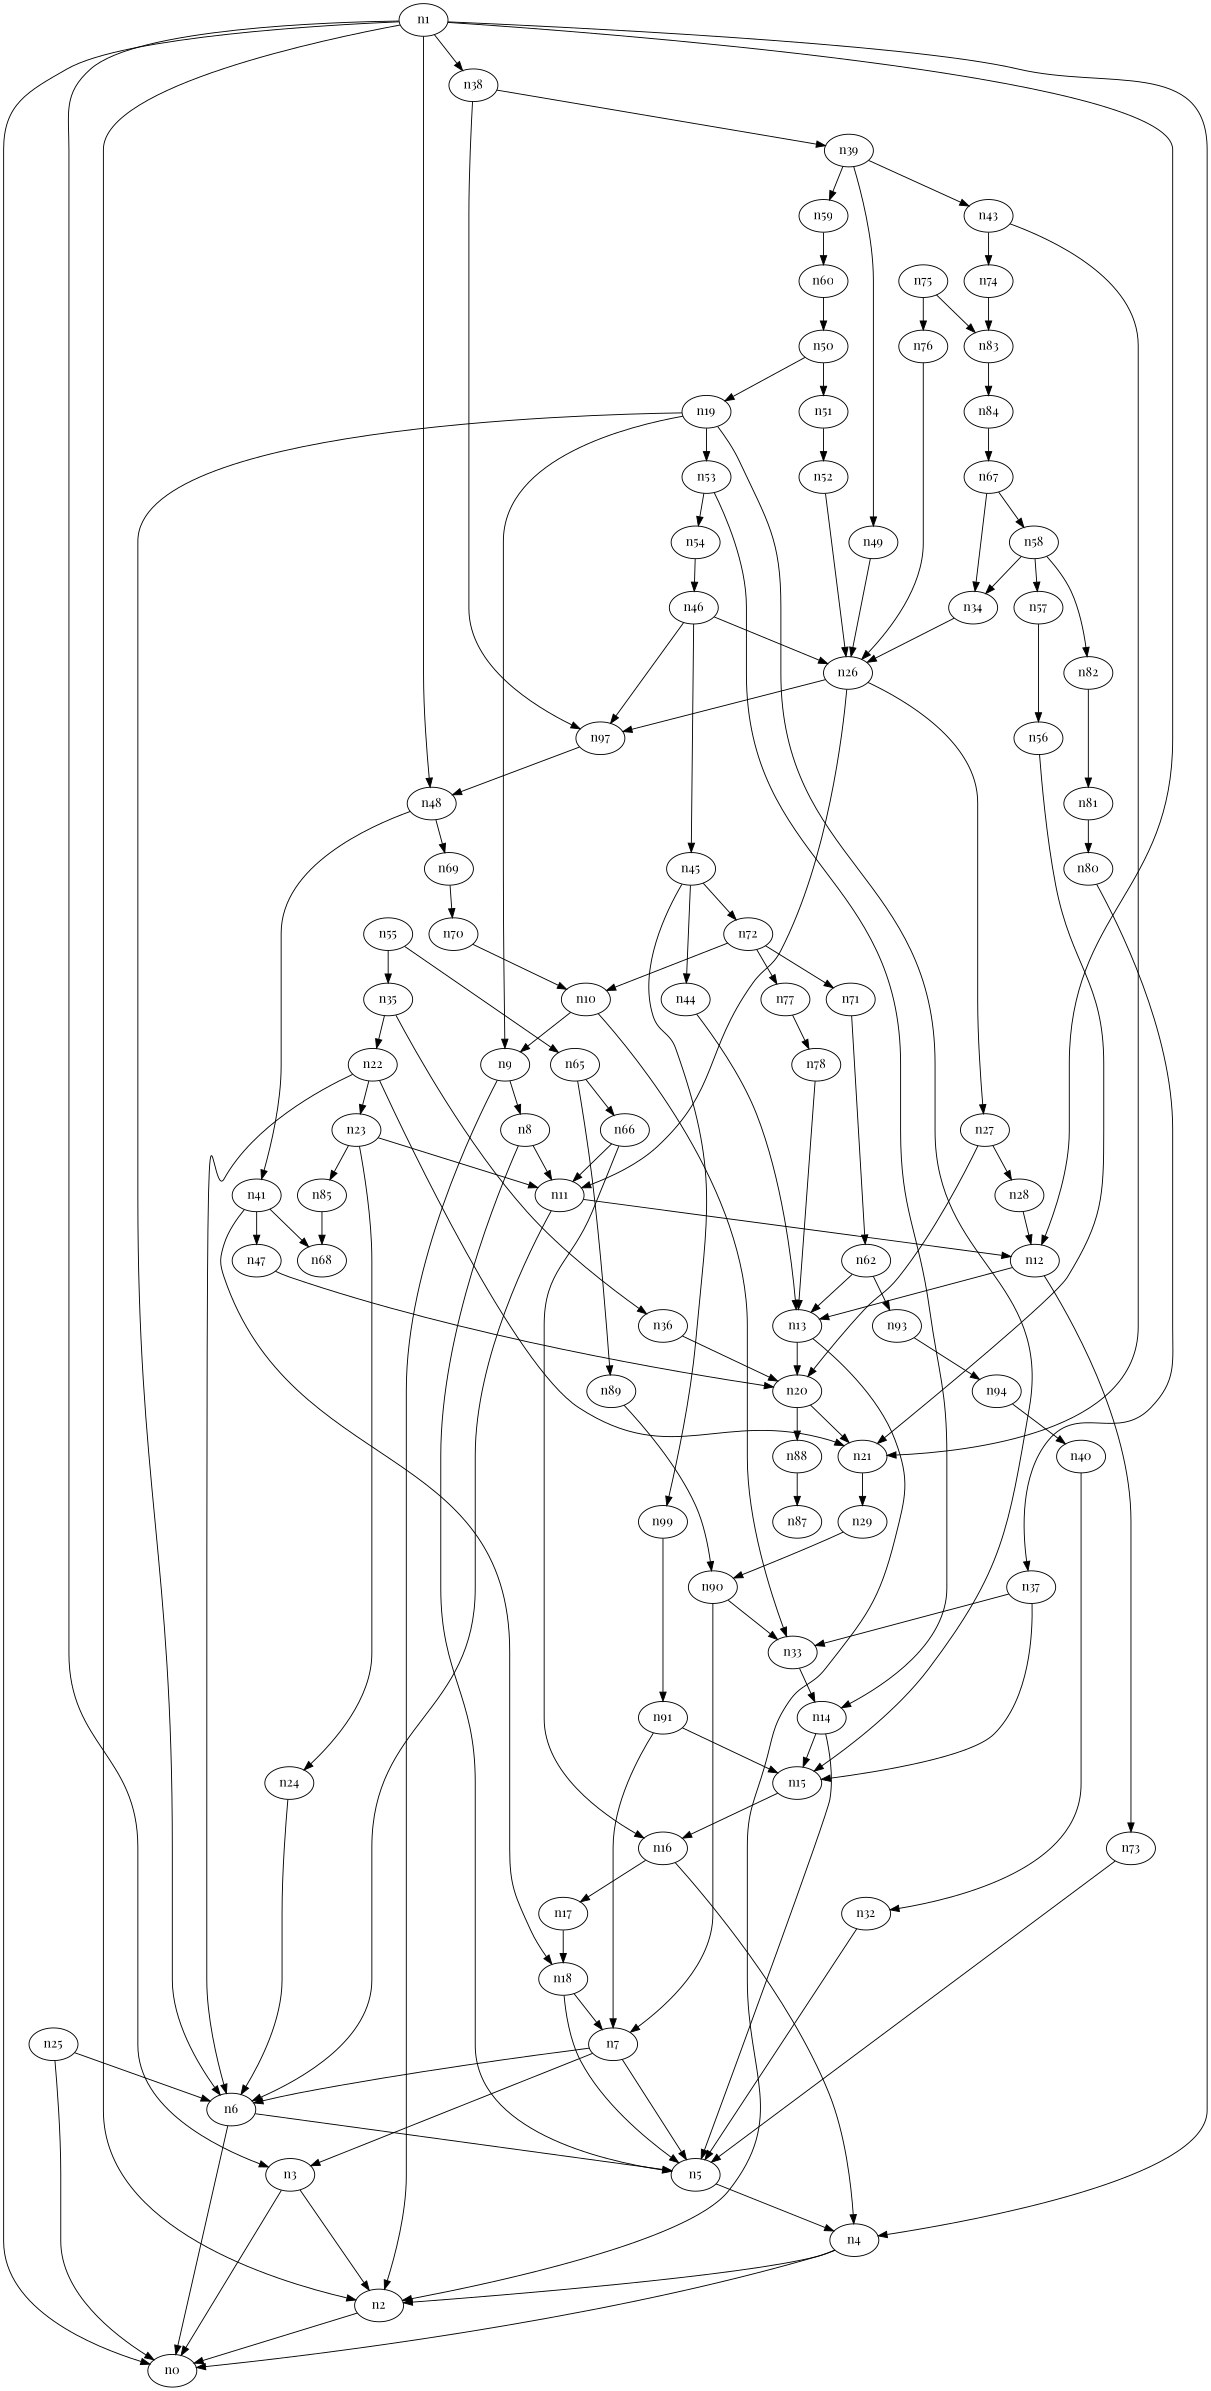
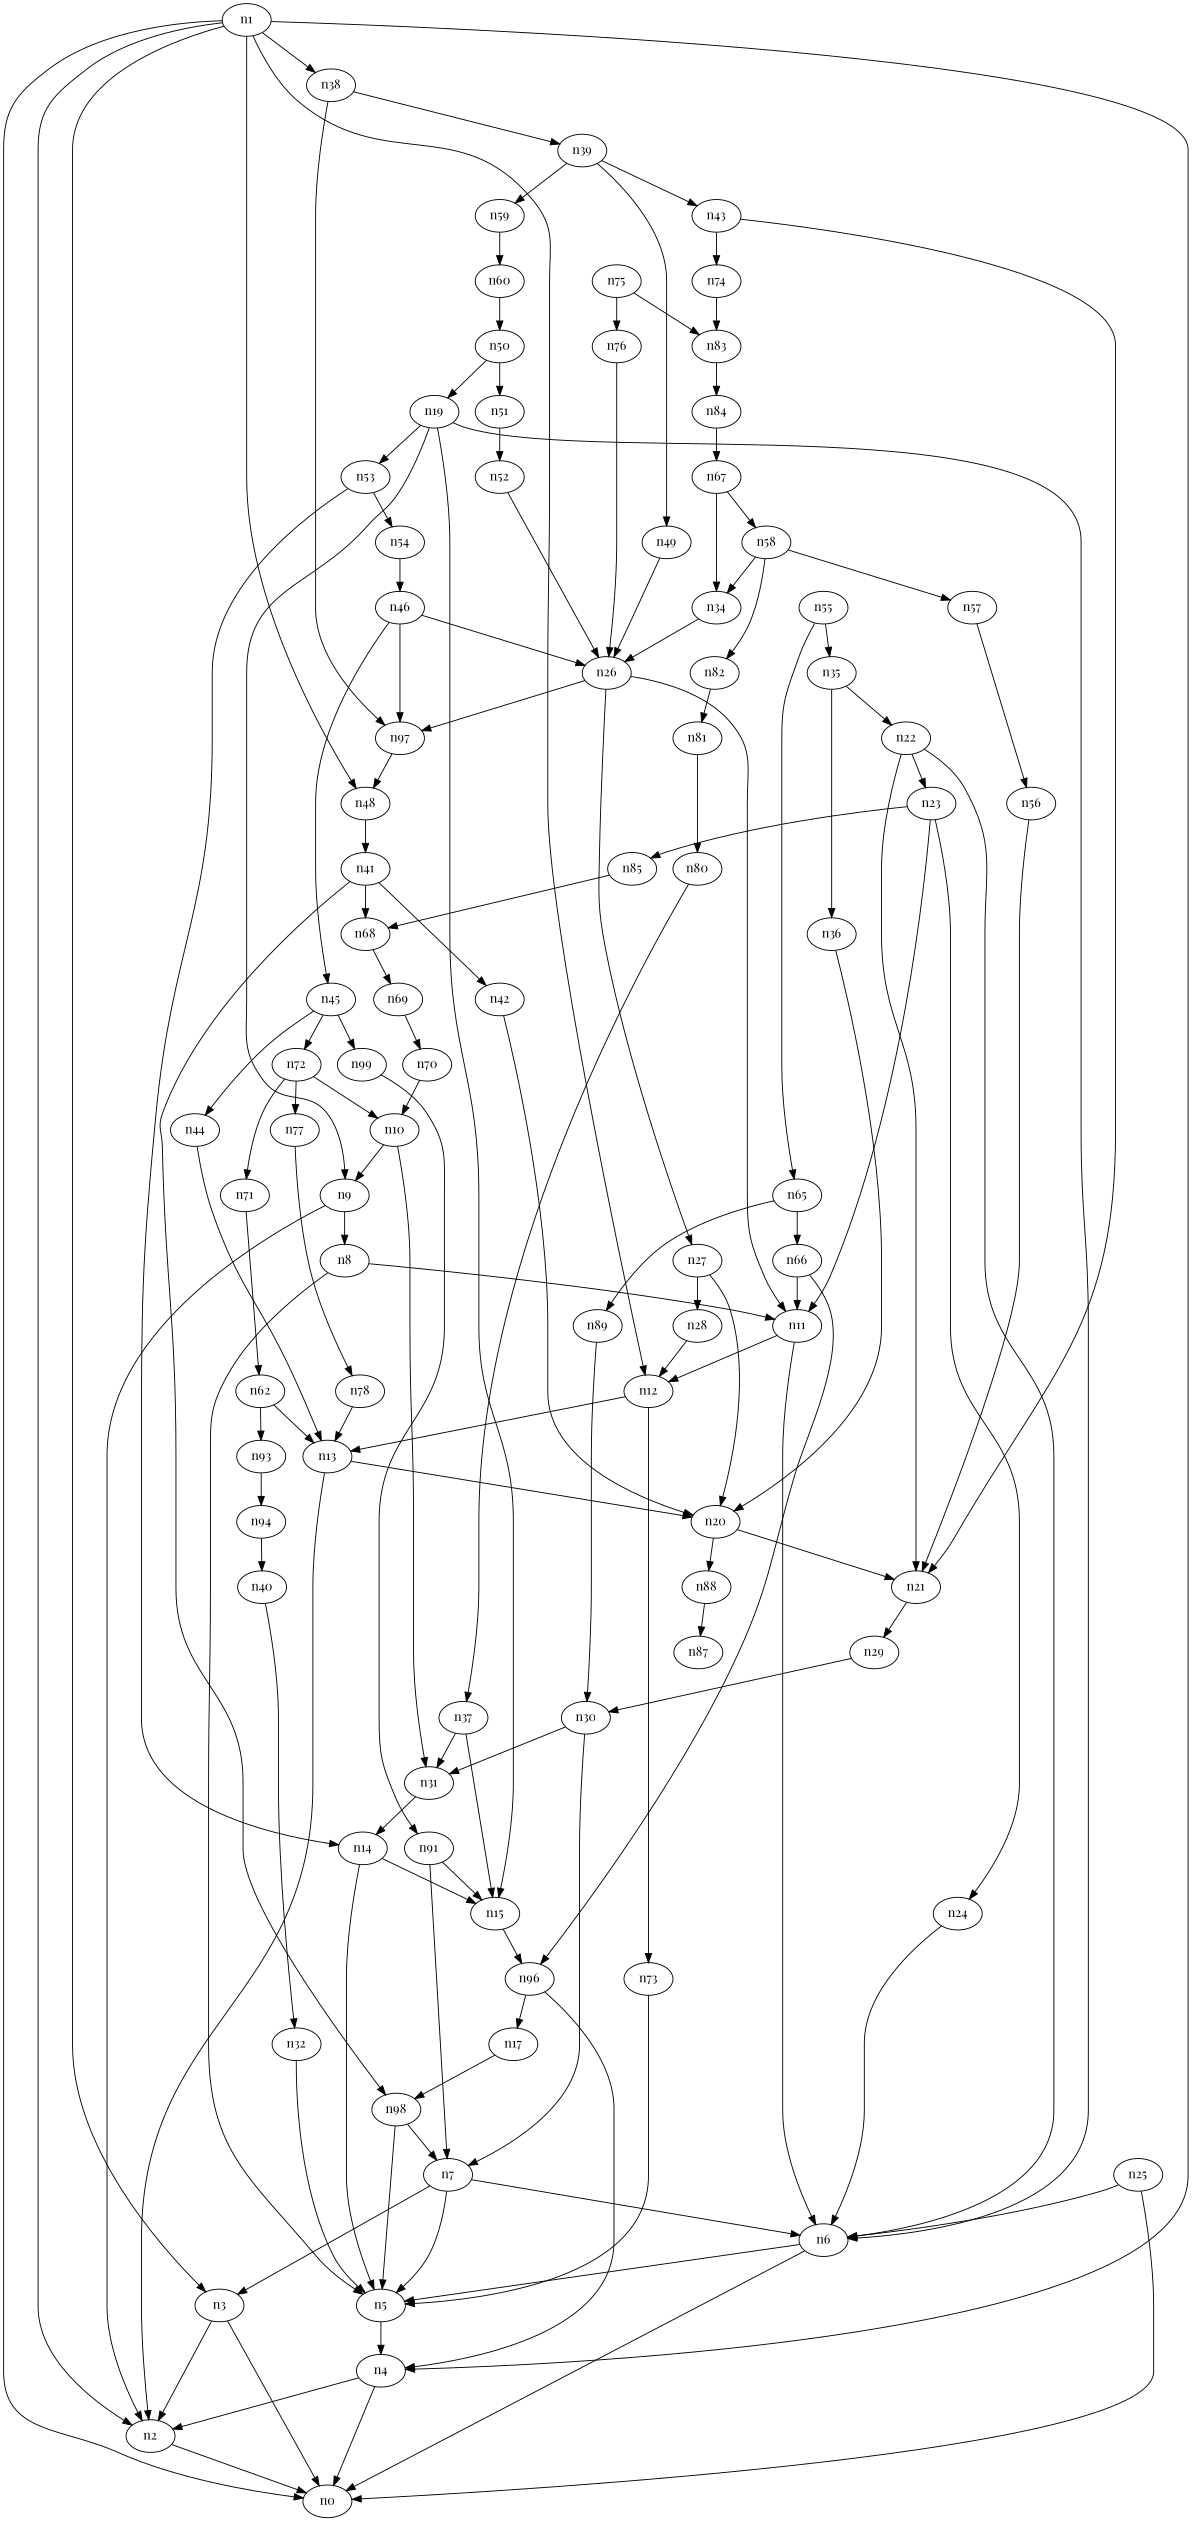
  digraph {
    fontname="Playfair Display"
    node [fontname="Playfair Display"]
    edge [fontname="Playfair Display"]
    n1
    n0
    n2
    n3
    n4
    n12
    n38
    n48
    n13
    n73
    n47 [label=n97]
    n39
    n41
    n20
    n5
    n43
    n49
    n59
-   n18
+   n18 [label=n98]
    n68
-   n42 [label=n47]
+   n42
    n6
    n7
    n8
    n11
    n9
    n10
-   n31 [label=n33]
+   n31
    n14
    n15
    n21
    n88
    n29
    n87
-   n16
+   n16 [label=n96]
    n17
    n19
    n53
    n54
    n46
    n55
    n35
    n65
-   n30 [label=n90]
+   n30
    n22
    n23
    n24
    n85
    n69
    n25
    n26
    n27
    n28
    n32
    n34
    n36
    n37
    n40
    n74
    n60
    n83
    n50
    n70
    n75
    n76
    n44
    n45
    n72
    n79 [label=n99]
    n71
    n77
    n61 [label=n91]
    n62
    n78
    n51
    n52
    n66
    n89
    n56
    n57
    n58
    n82
    n81
    n80
    n63 [label=n93]
    n64 [label=n94]
    n67
    n84
    n1 -> n0
    n1 -> n2
    n1 -> n3
    n1 -> n4
    n1 -> n12
    n1 -> n38
    n1 -> n48
    n2 -> n0
    n3 -> n0
    n3 -> n2
    n4 -> n0
    n4 -> n2
    n12 -> n13
    n12 -> n73
    n38 -> n47
    n38 -> n39
    n48 -> n41
    n13 -> n2
    n13 -> n20
    n73 -> n5
    n47 -> n48
    n39 -> n43
    n39 -> n49
    n39 -> n59
    n41 -> n18
    n41 -> n68
    n41 -> n42
    n20 -> n21
    n20 -> n88
    n5 -> n4
    n43 -> n21
    n43 -> n74
    n49 -> n26
    n59 -> n60
    n18 -> n5
    n18 -> n7
-   n48 -> n69
+   n68 -> n69
    n42 -> n20
    n6 -> n0
    n6 -> n5
    n7 -> n3
    n7 -> n5
    n7 -> n6
    n8 -> n5
    n8 -> n11
    n11 -> n12
    n11 -> n6
    n9 -> n2
    n9 -> n8
    n10 -> n9
    n10 -> n31
    n31 -> n14
    n14 -> n5
    n14 -> n15
    n15 -> n16
    n21 -> n29
    n88 -> n87
    n29 -> n30
    n16 -> n4
    n16 -> n17
    n17 -> n18
    n19 -> n6
    n19 -> n9
    n19 -> n15
    n19 -> n53
    n53 -> n14
    n53 -> n54
    n54 -> n46
    n46 -> n47
    n46 -> n26
    n46 -> n45
    n55 -> n35
    n55 -> n65
    n35 -> n22
    n35 -> n36
    n65 -> n66
    n65 -> n89
    n30 -> n7
    n30 -> n31
    n22 -> n6
    n22 -> n21
    n22 -> n23
    n23 -> n11
    n23 -> n24
    n23 -> n85
    n24 -> n6
    n85 -> n68
    n69 -> n70
    n25 -> n0
    n25 -> n6
    n26 -> n47
    n26 -> n11
    n26 -> n27
    n27 -> n20
    n27 -> n28
    n28 -> n12
    n32 -> n5
    n34 -> n26
    n36 -> n20
    n37 -> n31
    n37 -> n15
    n40 -> n32
    n74 -> n83
    n60 -> n50
    n83 -> n84
    n50 -> n19
    n50 -> n51
    n70 -> n10
    n75 -> n83
    n75 -> n76
    n76 -> n26
    n44 -> n13
    n45 -> n44
    n45 -> n72
    n45 -> n79
    n72 -> n10
    n72 -> n71
    n72 -> n77
    n79 -> n61
    n71 -> n62
    n77 -> n78
    n61 -> n7
    n61 -> n15
    n62 -> n13
    n62 -> n63
    n78 -> n13
    n51 -> n52
    n52 -> n26
    n66 -> n11
    n66 -> n16
    n89 -> n30
    n56 -> n21
    n57 -> n56
    n58 -> n34
    n58 -> n57
    n58 -> n82
    n82 -> n81
    n81 -> n80
    n80 -> n37
    n63 -> n64
    n64 -> n40
    n67 -> n34
    n67 -> n58
    n84 -> n67
  }
